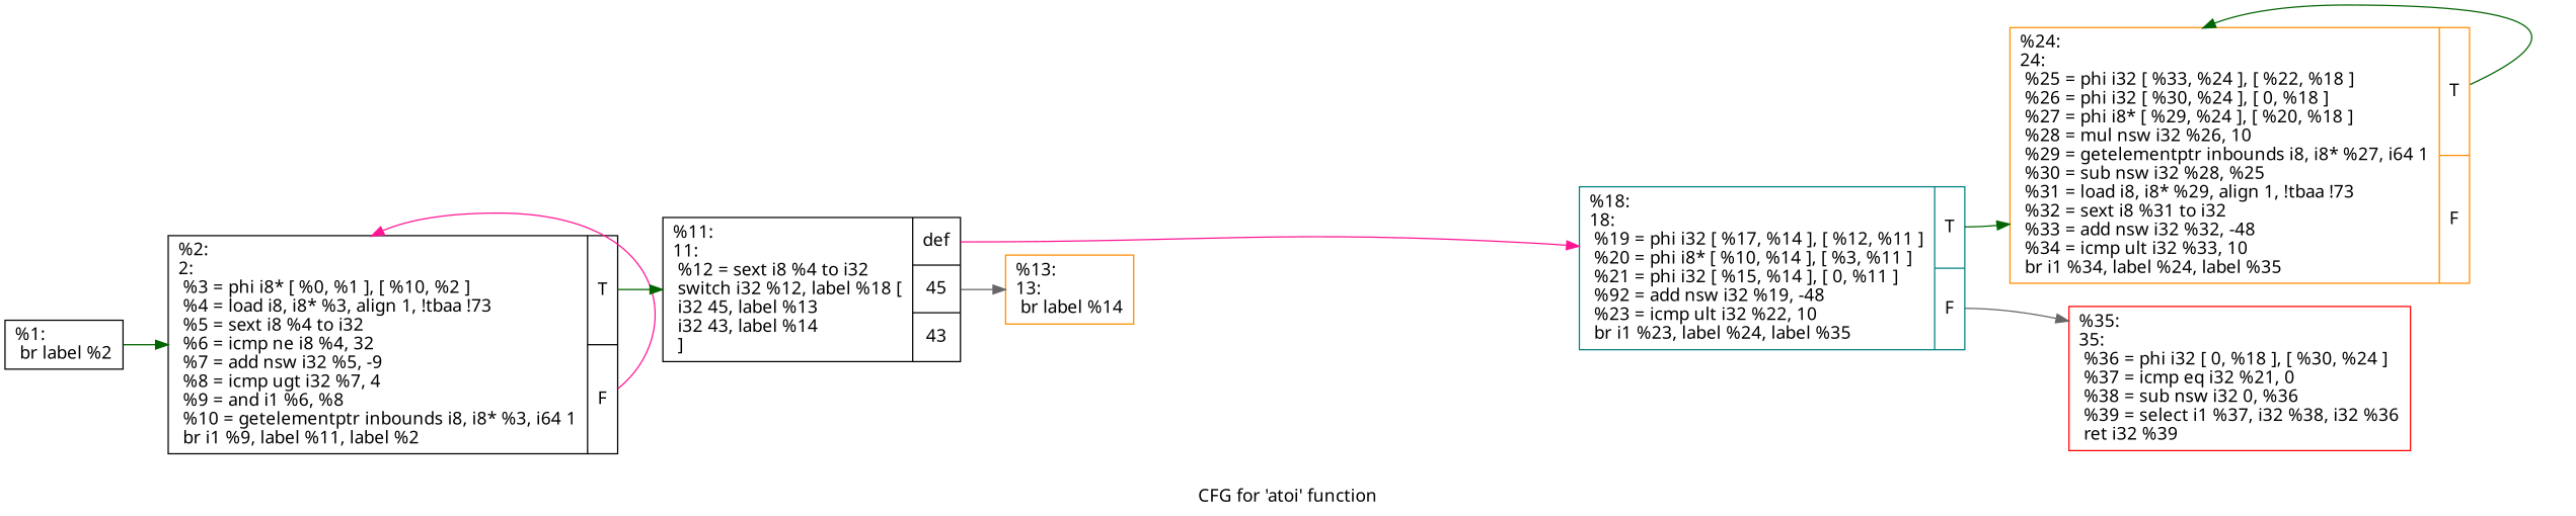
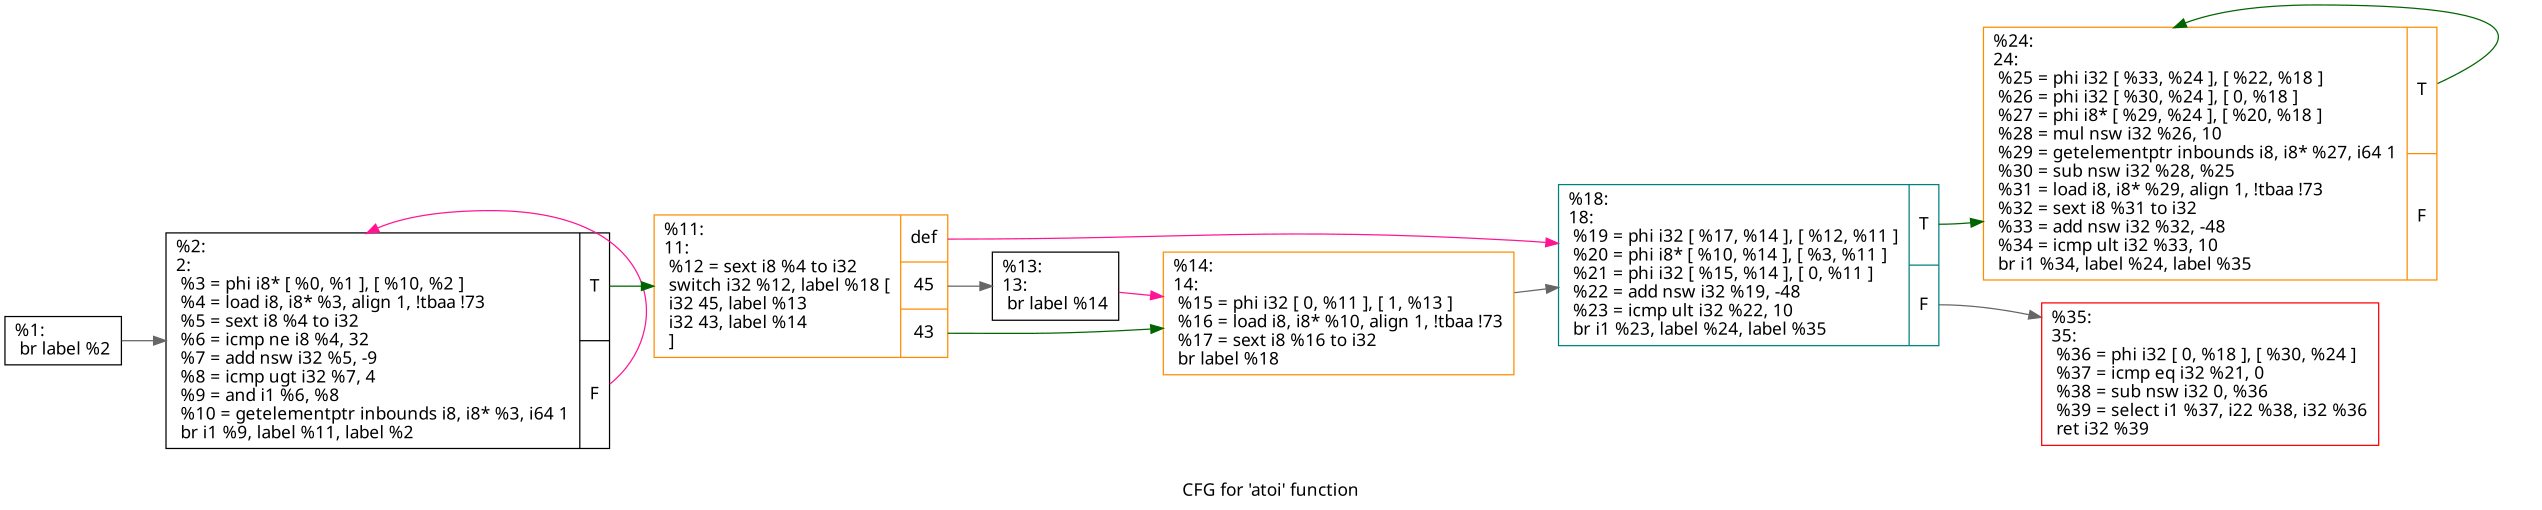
  digraph {
    fontname="Noto Sans"
    label="CFG for 'atoi' function"
    rankdir=LR
    node [color=black fontname="Noto Sans" shape=record]
    edge [color=gray40 fontname="Noto Sans" tailport=s1]
    n1 [label="{%1:\l  br label %2\l}"]
    n2 [label="{%2:\l2:                                                \l  %3 = phi i8* [ %0, %1 ], [ %10, %2 ]\l  %4 = load i8, i8* %3, align 1, !tbaa !73\l  %5 = sext i8 %4 to i32\l  %6 = icmp ne i8 %4, 32\l  %7 = add nsw i32 %5, -9\l  %8 = icmp ugt i32 %7, 4\l  %9 = and i1 %6, %8\l  %10 = getelementptr inbounds i8, i8* %3, i64 1\l  br i1 %9, label %11, label %2\l|{<s0>T|<s1>F}}"]
-   n3 [label="{%11:\l11:                                               \l  %12 = sext i8 %4 to i32\l  switch i32 %12, label %18 [\l    i32 45, label %13\l    i32 43, label %14\l  ]\l|{<s0>def|<s1>45|<s2>43}}"]
-   n4 [color=teal label="{%18:\l18:                                               \l  %19 = phi i32 [ %17, %14 ], [ %12, %11 ]\l  %20 = phi i8* [ %10, %14 ], [ %3, %11 ]\l  %21 = phi i32 [ %15, %14 ], [ 0, %11 ]\l  %92 = add nsw i32 %19, -48\l  %23 = icmp ult i32 %22, 10\l  br i1 %23, label %24, label %35\l|{<s0>T|<s1>F}}"]
-   n5 [color=darkorange label="{%13:\l13:                                               \l  br label %14\l}"]
+   n3 [color=darkorange label="{%11:\l11:                                               \l  %12 = sext i8 %4 to i32\l  switch i32 %12, label %18 [\l    i32 45, label %13\l    i32 43, label %14\l  ]\l|{<s0>def|<s1>45|<s2>43}}"]
+   n4 [color=teal label="{%18:\l18:                                               \l  %19 = phi i32 [ %17, %14 ], [ %12, %11 ]\l  %20 = phi i8* [ %10, %14 ], [ %3, %11 ]\l  %21 = phi i32 [ %15, %14 ], [ 0, %11 ]\l  %22 = add nsw i32 %19, -48\l  %23 = icmp ult i32 %22, 10\l  br i1 %23, label %24, label %35\l|{<s0>T|<s1>F}}"]
+   n5 [label="{%13:\l13:                                               \l  br label %14\l}"]
+   n6 [color=darkorange label="{%14:\l14:                                               \l  %15 = phi i32 [ 0, %11 ], [ 1, %13 ]\l  %16 = load i8, i8* %10, align 1, !tbaa !73\l  %17 = sext i8 %16 to i32\l  br label %18\l}"]
    n7 [color=darkorange label="{%24:\l24:                                               \l  %25 = phi i32 [ %33, %24 ], [ %22, %18 ]\l  %26 = phi i32 [ %30, %24 ], [ 0, %18 ]\l  %27 = phi i8* [ %29, %24 ], [ %20, %18 ]\l  %28 = mul nsw i32 %26, 10\l  %29 = getelementptr inbounds i8, i8* %27, i64 1\l  %30 = sub nsw i32 %28, %25\l  %31 = load i8, i8* %29, align 1, !tbaa !73\l  %32 = sext i8 %31 to i32\l  %33 = add nsw i32 %32, -48\l  %34 = icmp ult i32 %33, 10\l  br i1 %34, label %24, label %35\l|{<s0>T|<s1>F}}"]
-   n8 [color=red label="{%35:\l35:                                               \l  %36 = phi i32 [ 0, %18 ], [ %30, %24 ]\l  %37 = icmp eq i32 %21, 0\l  %38 = sub nsw i32 0, %36\l  %39 = select i1 %37, i32 %38, i32 %36\l  ret i32 %39\l}"]
-   n1 -> n2 [color=darkgreen]
+   n8 [color=red label="{%35:\l35:                                               \l  %36 = phi i32 [ 0, %18 ], [ %30, %24 ]\l  %37 = icmp eq i32 %21, 0\l  %38 = sub nsw i32 0, %36\l  %39 = select i1 %37, i22 %38, i32 %36\l  ret i32 %39\l}"]
+   n1 -> n2
    n2 -> n2 [color=deeppink]
    n2 -> n3 [color=darkgreen tailport=s0]
    n3 -> n4 [color=deeppink tailport=s0]
    n3 -> n5
+   n3 -> n6 [color=darkgreen tailport=s2]
    n4 -> n7 [color=darkgreen tailport=s0]
    n4 -> n8
+   n5 -> n6 [color=deeppink]
+   n6 -> n4
    n7 -> n7 [color=darkgreen tailport=s0]
  }
